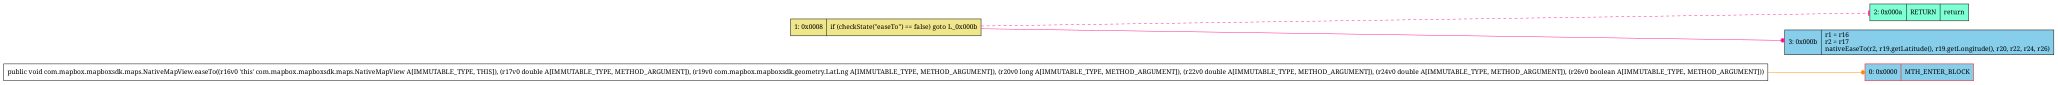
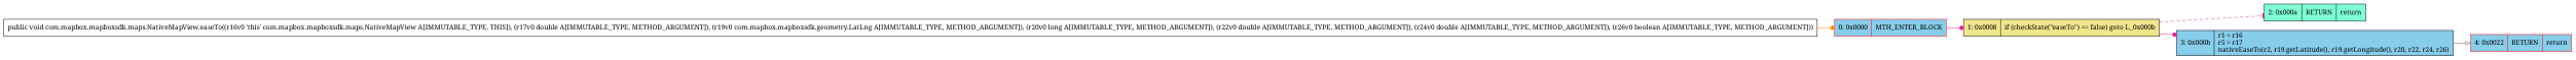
  digraph {
    fontname="Noto Serif"
    rankdir=LR
    node [color=black fillcolor=skyblue fontname="Noto Serif" shape=record style=filled]
    edge [arrowhead=dot color=deeppink fontname="Noto Serif"]
    n1 [color=red label="{0\:\ 0x0000|MTH_ENTER_BLOCK\l}"]
    n2 [fillcolor=khaki label="{1\:\ 0x0008|if (checkState(\"easeTo\") == false) goto L_0x000b\l}"]
    n3 [fillcolor=aquamarine label="{2\:\ 0x000a|RETURN\l|return\l}"]
-   n4 [label="{3\:\ 0x000b|r1 = r16\lr2 = r17\lnativeEaseTo(r2, r19.getLatitude(), r19.getLongitude(), r20, r22, r24, r26)\l}"]
+   n4 [label="{3\:\ 0x000b|r1 = r16\lr5 = r17\lnativeEaseTo(r2, r19.getLatitude(), r19.getLongitude(), r20, r22, r24, r26)\l}"]
+   n5 [color=red label="{4\:\ 0x0022|RETURN\l|return\l}"]
    n6 [fillcolor=white label="{public void com.mapbox.mapboxsdk.maps.NativeMapView.easeTo((r16v0 'this' com.mapbox.mapboxsdk.maps.NativeMapView A[IMMUTABLE_TYPE, THIS]), (r17v0 double A[IMMUTABLE_TYPE, METHOD_ARGUMENT]), (r19v0 com.mapbox.mapboxsdk.geometry.LatLng A[IMMUTABLE_TYPE, METHOD_ARGUMENT]), (r20v0 long A[IMMUTABLE_TYPE, METHOD_ARGUMENT]), (r22v0 double A[IMMUTABLE_TYPE, METHOD_ARGUMENT]), (r24v0 double A[IMMUTABLE_TYPE, METHOD_ARGUMENT]), (r26v0 boolean A[IMMUTABLE_TYPE, METHOD_ARGUMENT])) }"]
+   n1 -> n2
    n2 -> n3 [arrowhead=tee style=dashed]
    n2 -> n4
+   n4 -> n5 [arrowhead=onormal color=gray40]
    n6 -> n1 [color=darkorange]
  }
